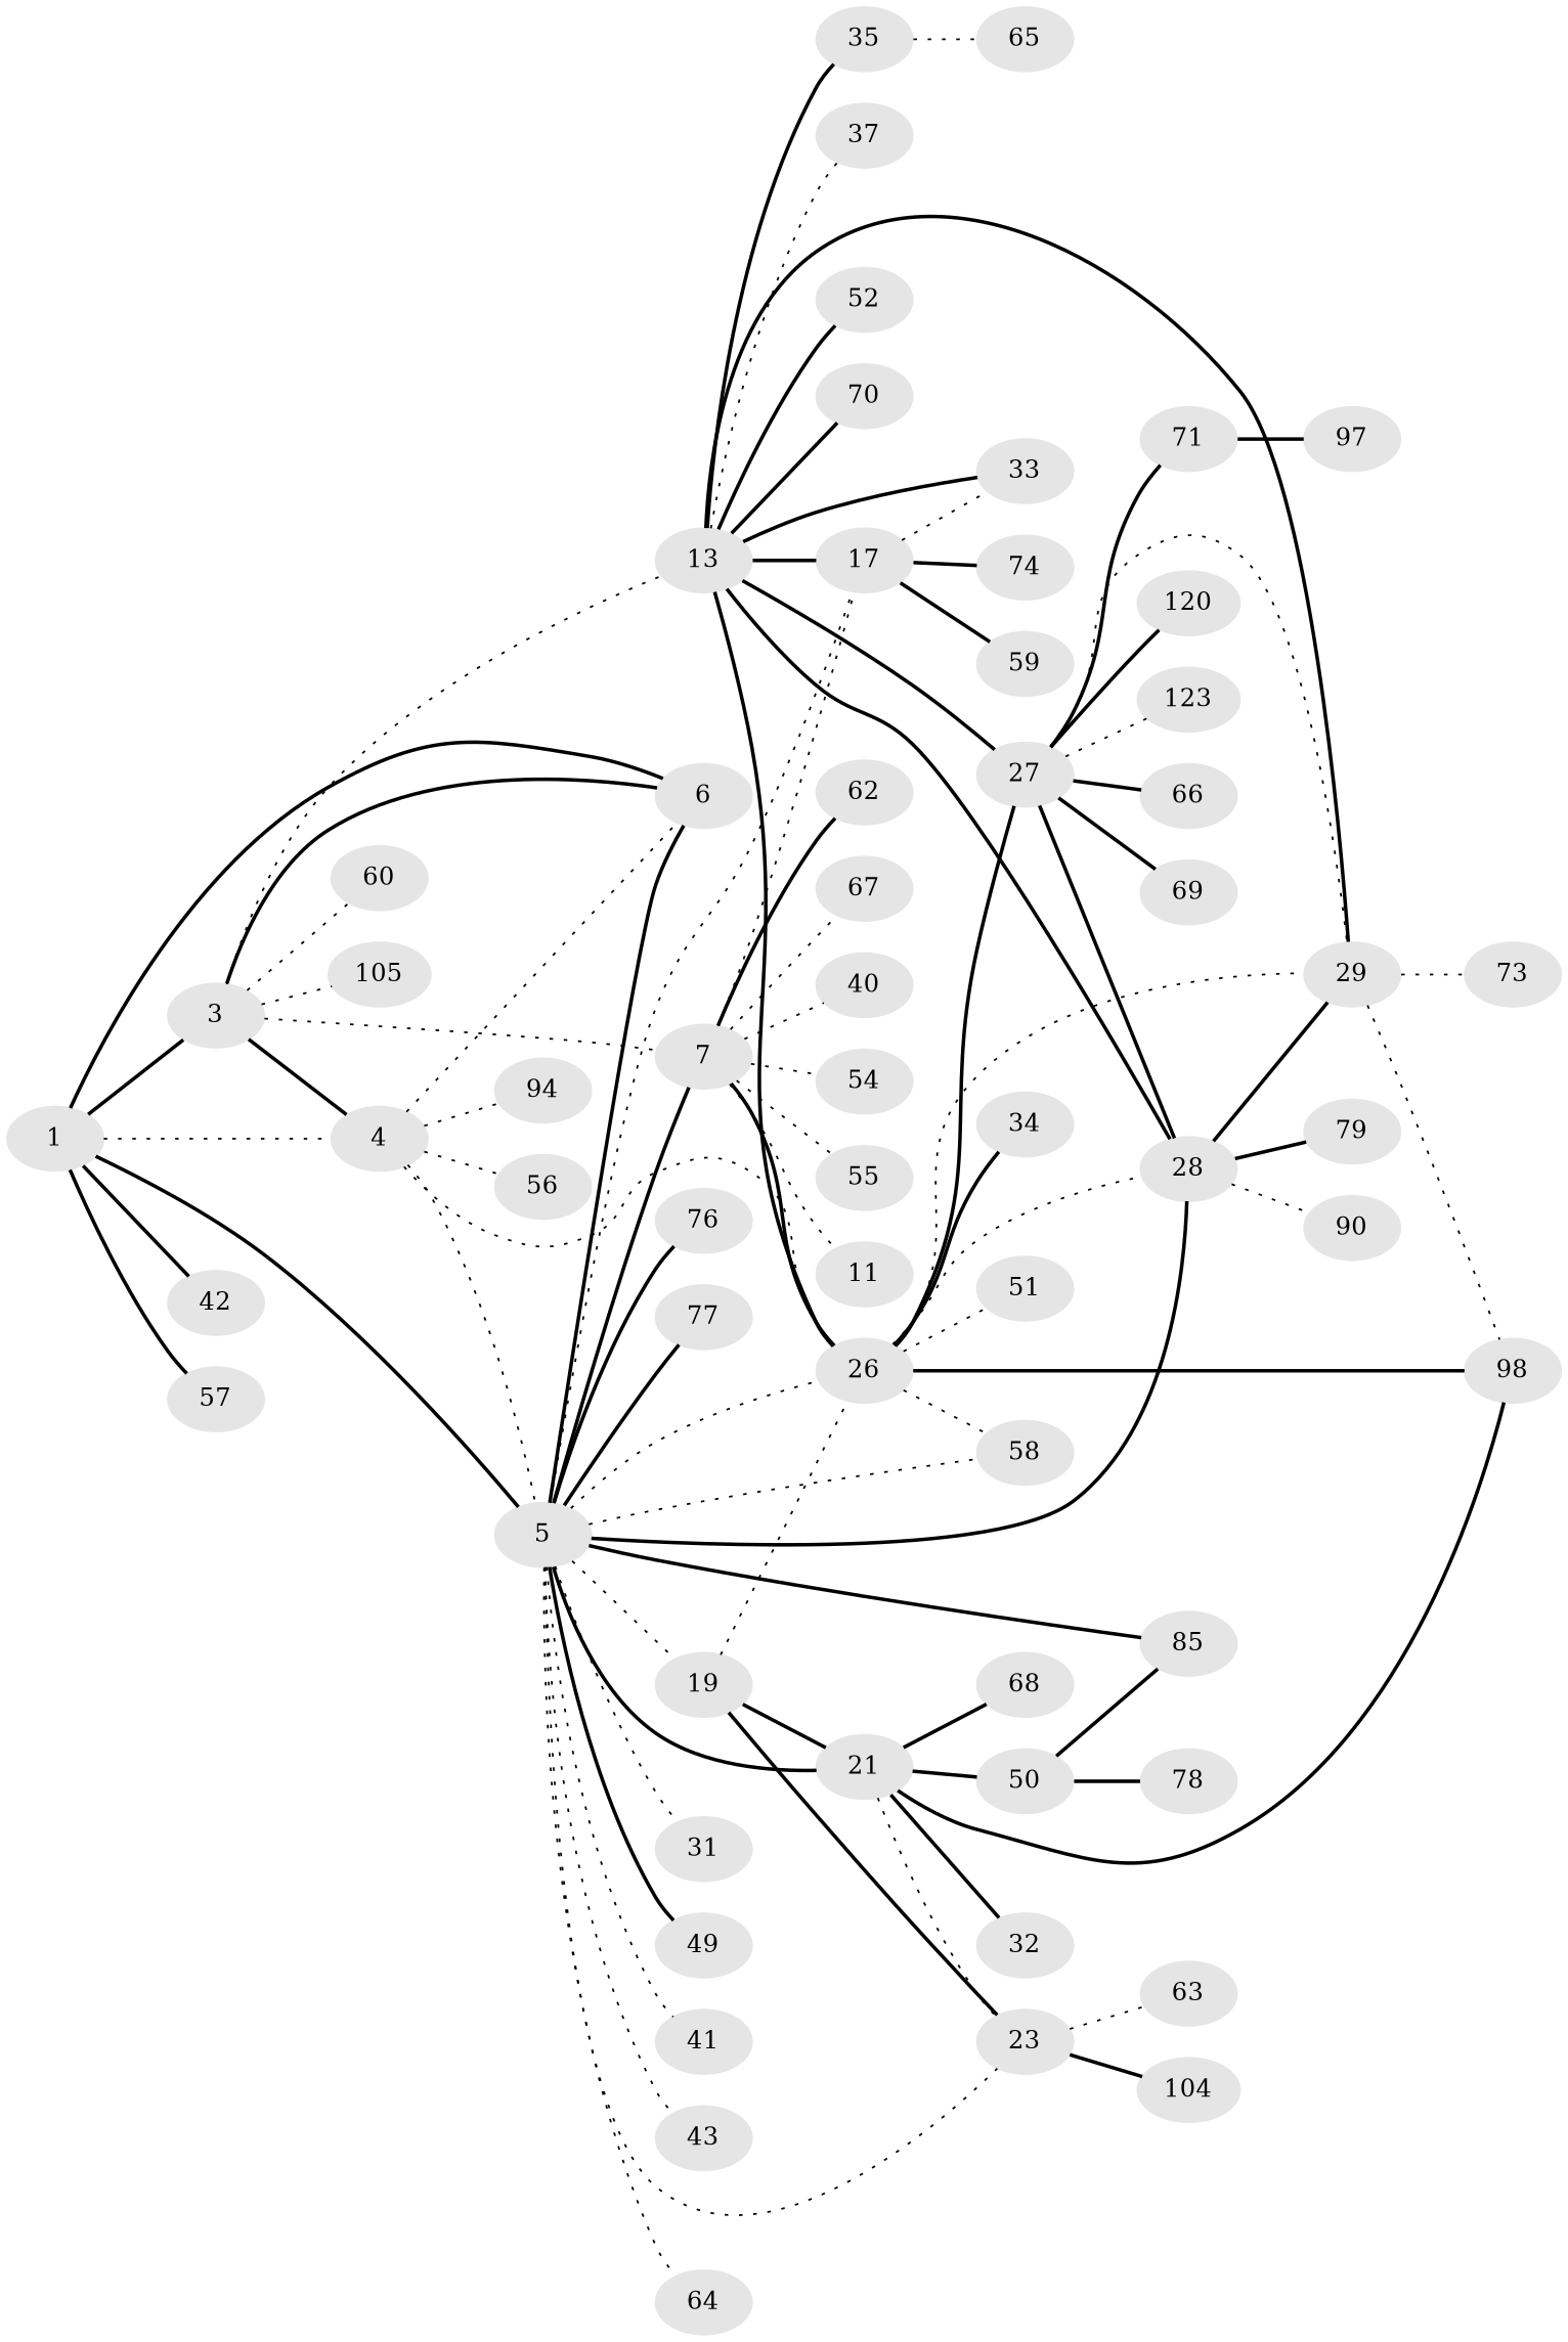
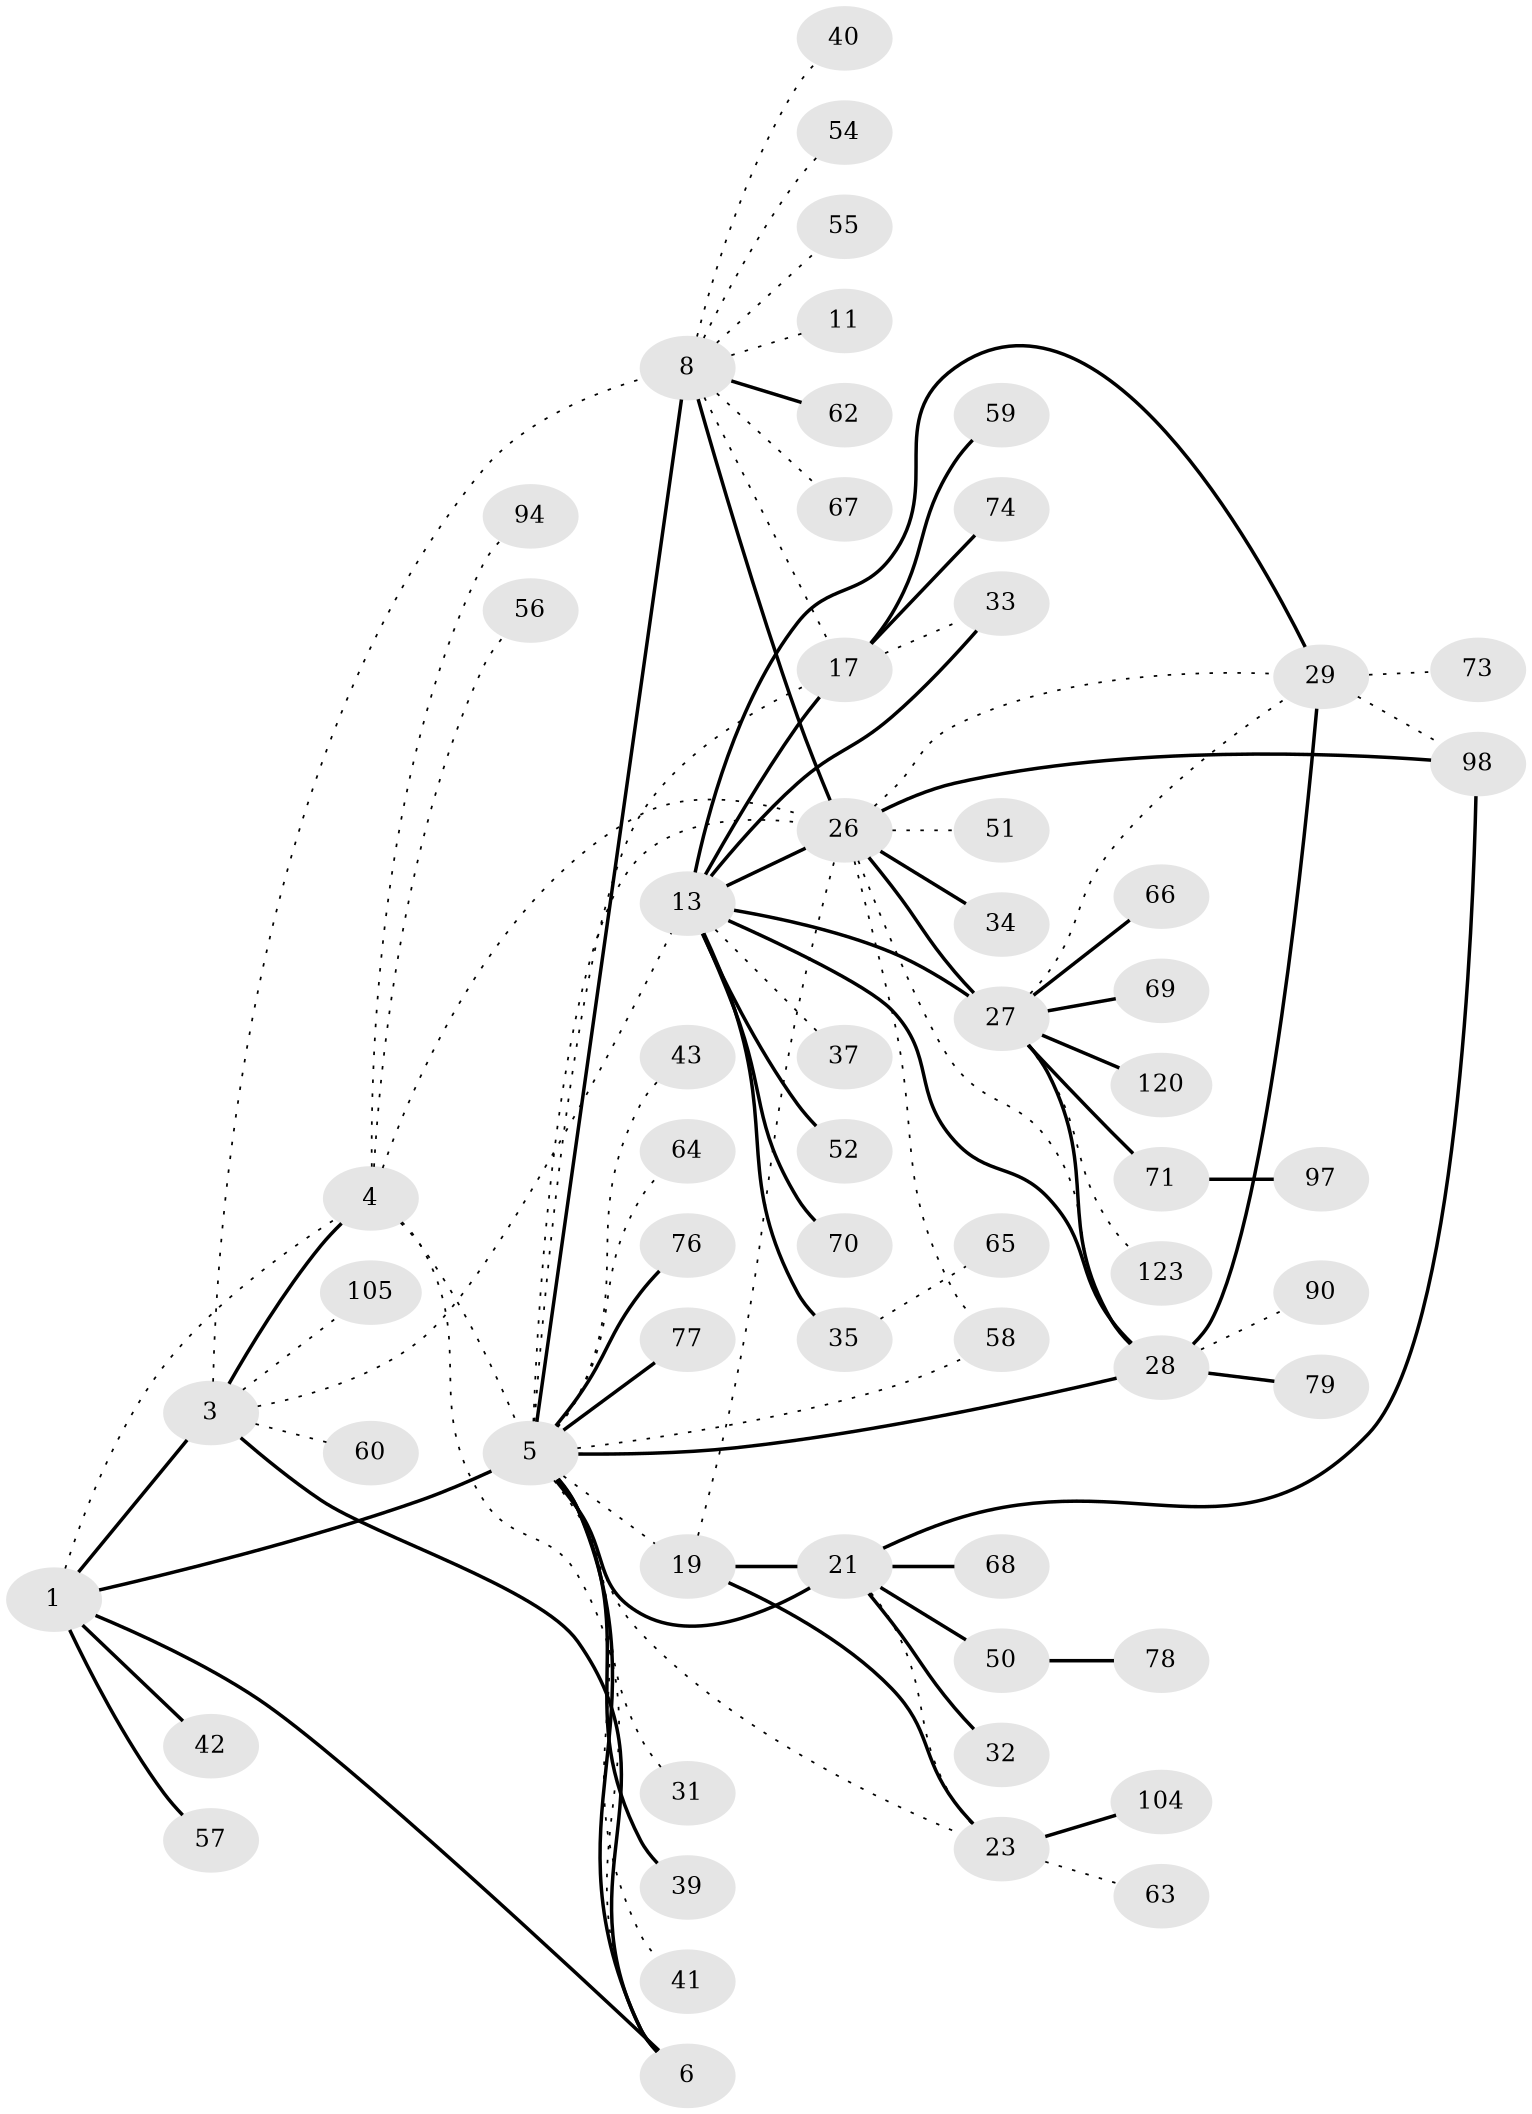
  graph {
    rankdir=LR
    node [color=gray90 style=filled]
    edge [style=bold]
    1 [super="+2"]
    3
    4
    5 [super="+20"]
    6 [super="+48+89+47"]
    42
    57
-   7 [super="+108+10+8+9"]
+   7 [super="+108+10+8+9" label=8]
    13 [super="+25+99+15+14"]
    60 [super="+115"]
    105
    26 [super="+30"]
    56
    94
    17 [super="+45+18+86+96+109+38"]
    19 [super="+22+95+114"]
    21 [super="+72"]
    23
    28
    31
-   39 [label=49]
+   39
    41 [super="+124"]
    43
    58
    64
    76
    77
-   85
    11 [super="+93"]
    40
    54 [super="+119"]
    55
    62
    67
    27
    29
    33
    35
    37
    52
    70
    n42 [label=98 super="+101"]
    34
    51
    59
    74
    32
    50
    68
    63
    104
    79
    90
    66
    69
    71
    120
    123
    73
    65
    78
    97 [super="+100"]
    1 -- 3 [weight=2]
    1 -- 4 [style=dotted weight=2]
    1 -- 5 [weight=2]
    1 -- 6 [weight=2]
    1 -- 42
    1 -- 57
    3 -- 4
    3 -- 6
    3 -- 7 [style=dotted]
    3 -- 13 [style=dotted]
    3 -- 60 [style=dotted]
    3 -- 105 [style=dotted]
    4 -- 5 [style=dotted]
    4 -- 6 [style=dotted]
    4 -- 26 [style=dotted]
    4 -- 56 [style=dotted]
    4 -- 94 [style=dotted]
    5 -- 6
    5 -- 7 [weight=3]
    5 -- 26 [style=dotted]
    5 -- 17 [style=dotted weight=3]
    5 -- 19 [style=dotted weight=4]
    5 -- 21 [weight=2]
    5 -- 23 [style=dotted weight=2]
    5 -- 28
    5 -- 31 [style=dotted]
    5 -- 39
    5 -- 41 [style=dotted]
    5 -- 43 [style=dotted]
    5 -- 58 [style=dotted]
    5 -- 64 [style=dotted]
    5 -- 76
    5 -- 77
-   5 -- 85
    7 -- 26
    7 -- 17 [style=dotted]
    7 -- 11 [style=dotted weight=5]
    7 -- 40 [style=dotted]
    7 -- 54 [style=dotted]
    7 -- 55 [style=dotted]
    7 -- 62
    7 -- 67 [style=dotted]
    13 -- 26 [weight=3]
    13 -- 17 [weight=8]
    13 -- 28
    13 -- 27
    13 -- 29
    13 -- 33
    13 -- 35
    13 -- 37 [style=dotted]
    13 -- 52
    13 -- 70
    26 -- 28 [style=dotted weight=2]
    26 -- 58 [style=dotted]
    26 -- 27 [weight=2]
    26 -- 29 [style=dotted weight=2]
    26 -- n42
    26 -- 34
    26 -- 51 [style=dotted]
    17 -- 33 [style=dotted]
    17 -- 59
    17 -- 74
    19 -- 26 [style=dotted]
    19 -- 21 [weight=2]
    19 -- 23 [weight=2]
    21 -- 23 [style=dotted]
    21 -- n42
    21 -- 32
    21 -- 50
    21 -- 68
    23 -- 63 [style=dotted]
    23 -- 104
    28 -- 29
    28 -- 79
    28 -- 90 [style=dotted]
    27 -- 28
    27 -- 29 [style=dotted]
    27 -- 66
    27 -- 69
    27 -- 71
    27 -- 120
    27 -- 123 [style=dotted]
    29 -- n42 [style=dotted]
    29 -- 73 [style=dotted]
    35 -- 65 [style=dotted]
-   50 -- 85
    50 -- 78
    71 -- 97
  }
